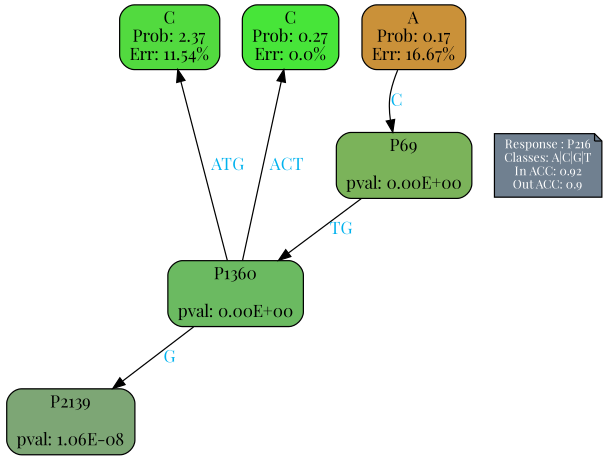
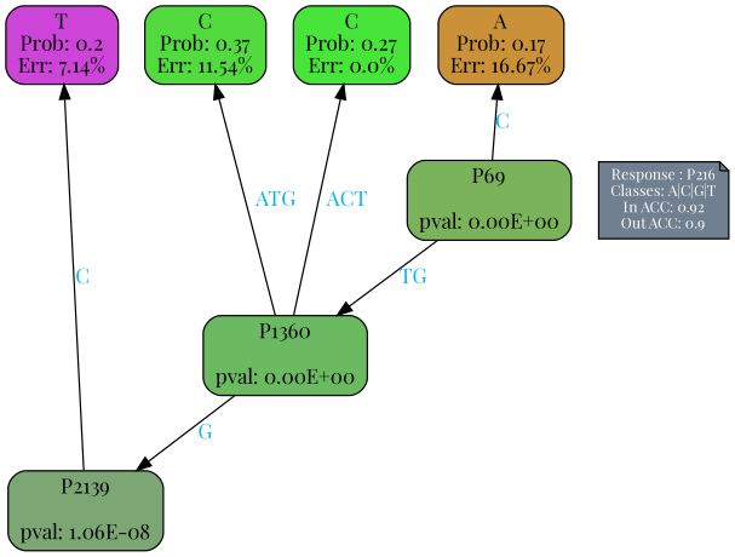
  digraph {
    fontname="Playfair Display"
    ranksep=equally
    splines=polylines
    node [color=black fontname="Playfair Display" shape=box style="filled, rounded"]
    edge [fontcolor=deepskyblue2 fontname="Playfair Display"]
    n1 [fillcolor="#ca9139" label="A\nProb: 0.17\nErr: 16.67%"]
-   n2 [fillcolor="#52da3f" label="C\nProb: 2.37\nErr: 11.54%"]
+   n2 [fillcolor="#52da3f" label="C\nProb: 0.37\nErr: 11.54%"]
+   n3 [fillcolor="#cc45d8" label="T\nProb: 0.2\nErr: 7.14%"]
    n4 [fillcolor="#47e539" label="C\nProb: 0.27\nErr: 0.0%"]
    n5 [align=left fillcolor=slategray fontcolor=white fontsize=10 label="Response : P216\nClasses: A|C|G|T\nIn ACC: 0.92\nOut ACC: 0.9\n" shape=note style=filled]
    n6 [fillcolor="#7bb35a" label="P69\n\npval: 0.00E+00"]
    n7 [fillcolor="#6bba61" label="P1360\n\npval: 0.00E+00"]
    n8 [fillcolor="#7da675" label="P2139\n\npval: 1.06E-08"]
    subgraph sub_1 {
      rank=same
      n1
      n2
+     n3
      n4
    }
    subgraph sub_2 {
      rank=same
      n5
      n6
    }
-   n1 -> n6 [label=C]
+   n6 -> n1 [label=C]
    n6 -> n7 [label=TG]
    n7 -> n2 [label=ATG]
    n7 -> n4 [label=ACT]
    n7 -> n8 [label=G]
+   n8 -> n3 [label=C]
  }
